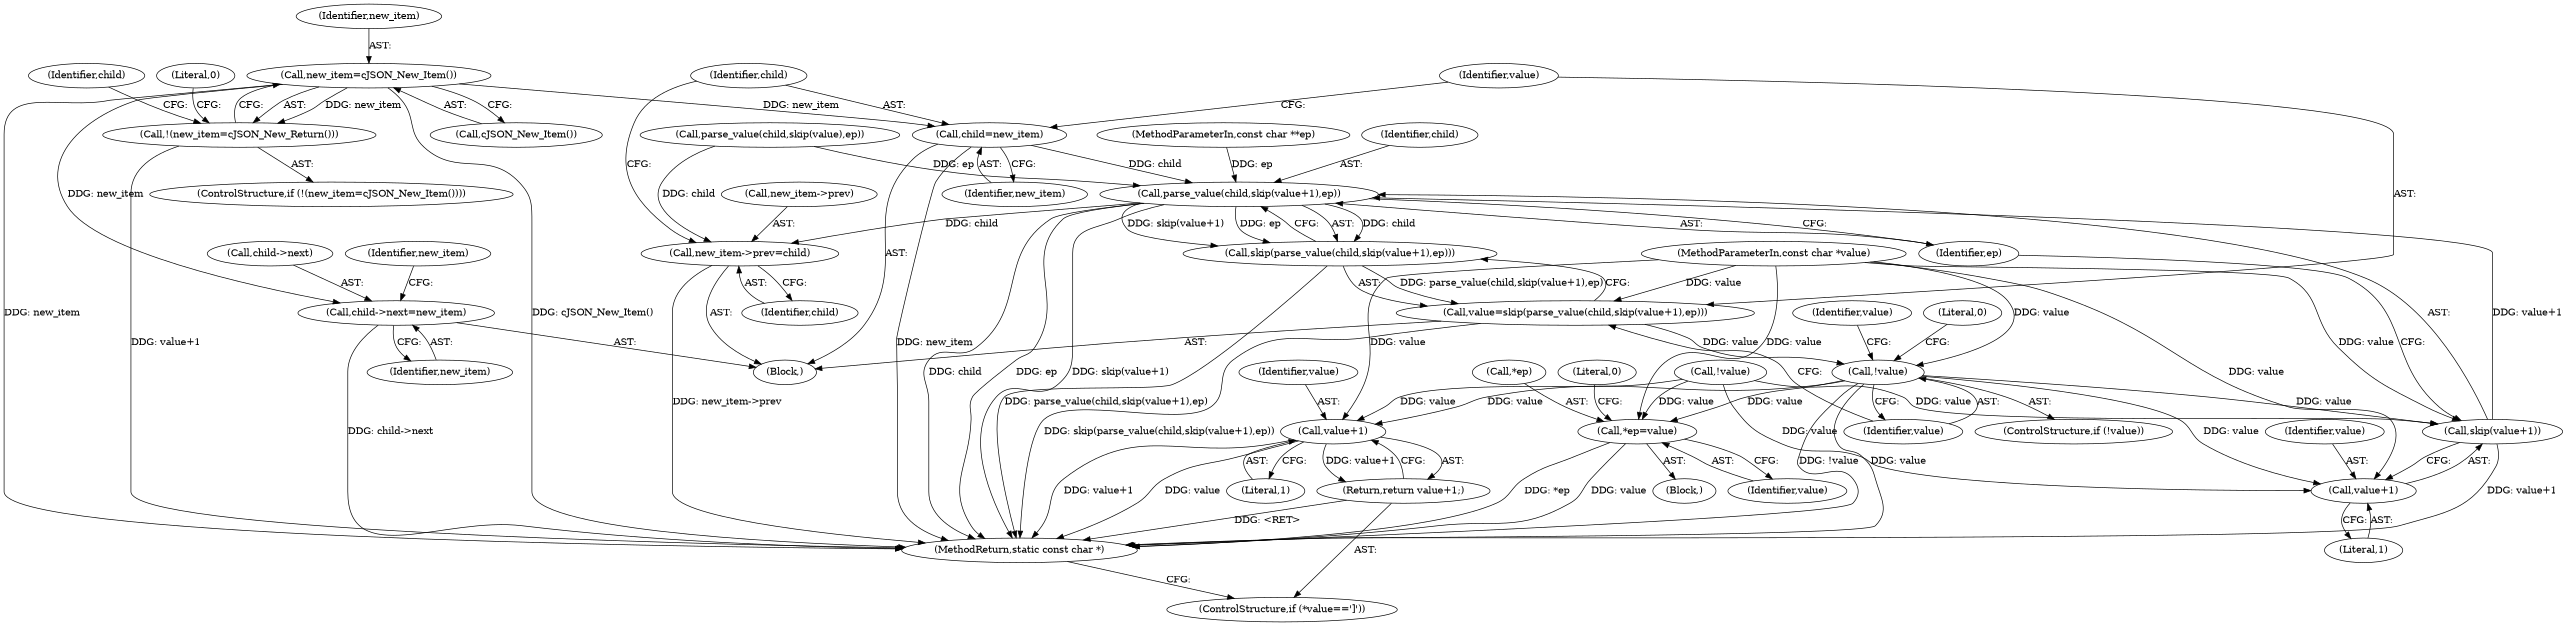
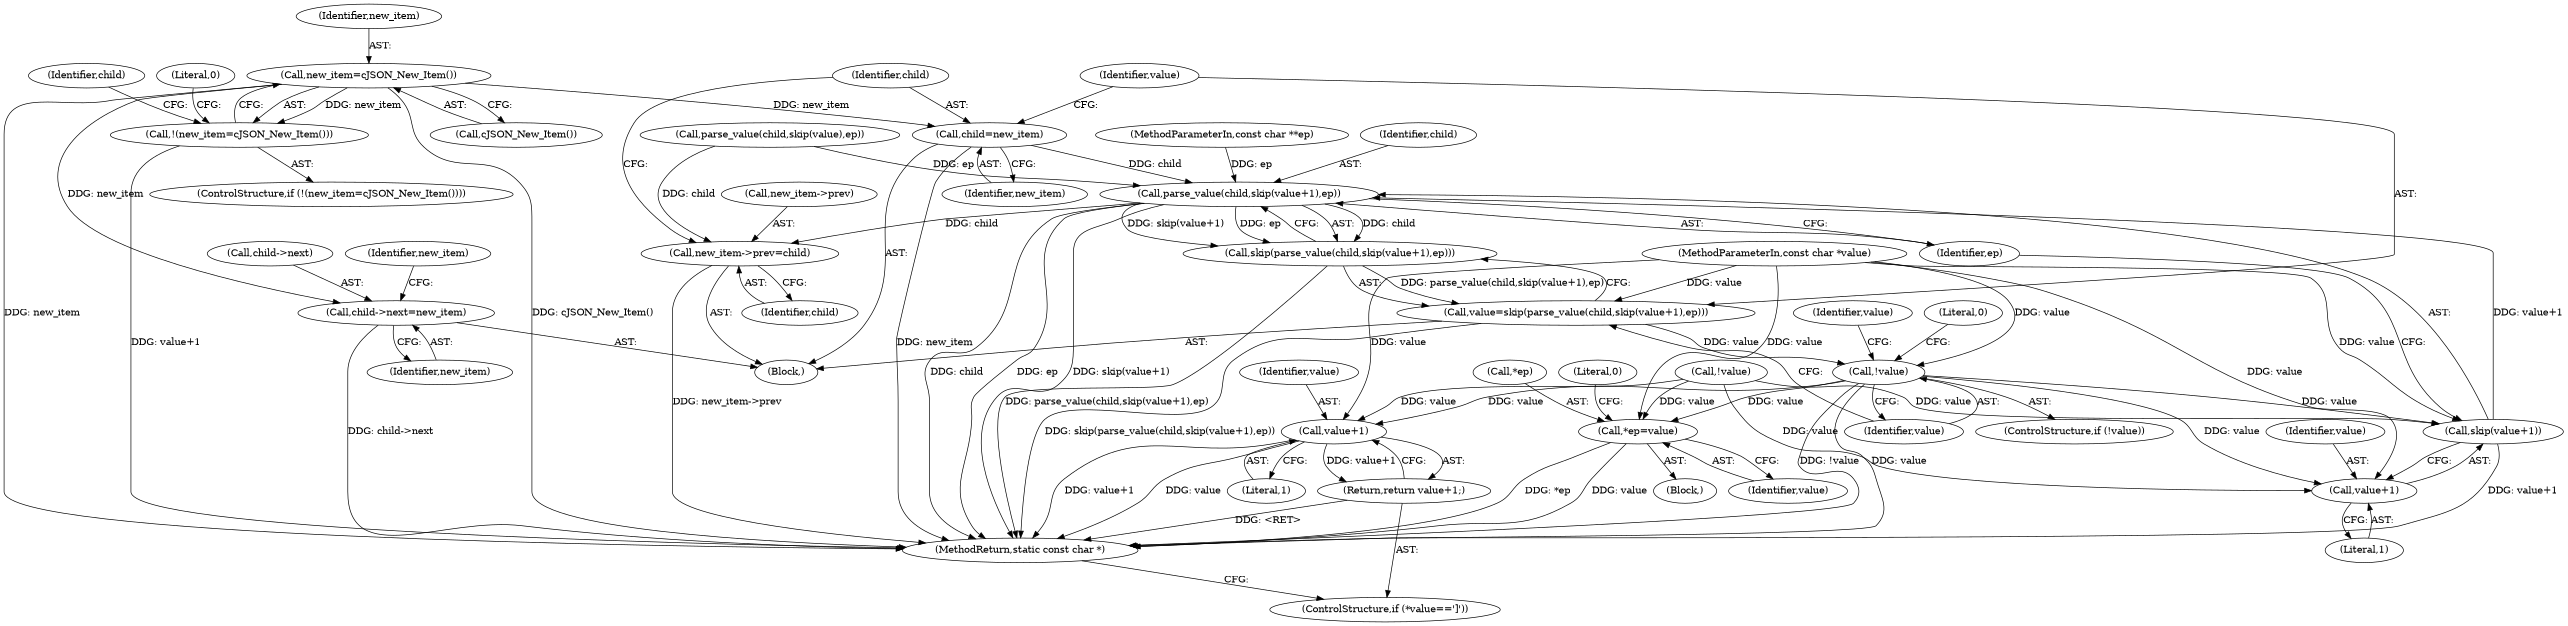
  digraph {
    n1 [label="(Call,new_item=cJSON_New_Item())"]
-   n2 [label="(Call,!(new_item=cJSON_New_Return()))"]
+   n2 [label="(Call,!(new_item=cJSON_New_Item()))"]
    n3 [label="(Call,child->next=new_item)"]
    n4 [label="(Call,child=new_item)"]
    n5 [label="(MethodReturn,static const char *)"]
    n6 [label="(Call,cJSON_New_Item())"]
    n7 [label="(ControlStructure,if (!(new_item=cJSON_New_Item())))"]
    n8 [label="(Block,)"]
    n9 [label="(Identifier,new_item)"]
    n10 [label="(Call,parse_value(child,skip(value+1),ep))"]
    n11 [label="(Identifier,new_item)"]
    n12 [label="(ControlStructure,if (*value==']'))"]
    n13 [label="(Call,new_item->prev=child)"]
    n14 [label="(Call,skip(parse_value(child,skip(value+1),ep)))"]
    n15 [label="(Identifier,ep)"]
    n16 [label="(Identifier,child)"]
    n17 [label="(Call,value=skip(parse_value(child,skip(value+1),ep)))"]
    n18 [label="(Call,skip(value+1))"]
    n19 [label="(Call,!value)"]
    n20 [label="(Call,value+1)"]
    n21 [label="(Call,value+1)"]
    n22 [label="(Call,*ep=value)"]
    n23 [label="(Identifier,value)"]
    n24 [label="(ControlStructure,if (!value))"]
    n25 [label="(Literal,1)"]
    n26 [label="(Return,return value+1;)"]
    n27 [label="(Literal,1)"]
    n28 [label="(Block,)"]
    n29 [label="(Identifier,value)"]
    n30 [label="(Call,new_item->prev)"]
    n31 [label="(Identifier,child)"]
    n32 [label="(MethodParameterIn,const char *value)"]
    n33 [label="(Call,*ep)"]
    n34 [label="(Identifier,new_item)"]
    n35 [label="(Identifier,value)"]
    n36 [label="(Identifier,value)"]
    n37 [label="(Call,!value)"]
    n38 [label="(Identifier,new_item)"]
    n39 [label="(Identifier,child)"]
    n40 [label="(Identifier,value)"]
    n41 [label="(MethodParameterIn,const char **ep)"]
    n42 [label="(Literal,0)"]
    n43 [label="(Call,child->next)"]
    n44 [label="(Literal,0)"]
    n45 [label="(Call,parse_value(child,skip(value),ep))"]
    n46 [label="(Identifier,child)"]
    n47 [label="(Literal,0)"]
    n48 [label="(Identifier,value)"]
    n1 -> n2 [label="AST: "]
    n1 -> n2 [label="DDG: new_item"]
    n1 -> n3 [label="DDG: new_item"]
    n1 -> n4 [label="DDG: new_item"]
    n1 -> n5 [label="DDG: cJSON_New_Item()"]
    n1 -> n5 [label="DDG: new_item"]
    n1 -> n6 [label="CFG: "]
    n2 -> n1 [label="CFG: "]
    n2 -> n5 [label="DDG: value+1"]
    n2 -> n7 [label="AST: "]
    n3 -> n5 [label="DDG: child->next"]
    n3 -> n8 [label="AST: "]
    n3 -> n9 [label="CFG: "]
    n4 -> n5 [label="DDG: new_item"]
    n4 -> n8 [label="AST: "]
    n4 -> n10 [label="DDG: child"]
    n4 -> n11 [label="CFG: "]
    n5 -> n12 [label="CFG: "]
    n6 -> n1 [label="AST: "]
    n9 -> n3 [label="AST: "]
    n10 -> n5 [label="DDG: ep"]
    n10 -> n5 [label="DDG: skip(value+1)"]
    n10 -> n5 [label="DDG: child"]
    n10 -> n13 [label="DDG: child"]
    n10 -> n14 [label="AST: "]
    n10 -> n14 [label="DDG: child"]
    n10 -> n14 [label="DDG: skip(value+1)"]
    n10 -> n14 [label="DDG: ep"]
    n10 -> n15 [label="CFG: "]
    n11 -> n4 [label="AST: "]
    n13 -> n5 [label="DDG: new_item->prev"]
    n13 -> n8 [label="AST: "]
    n13 -> n16 [label="CFG: "]
    n14 -> n5 [label="DDG: parse_value(child,skip(value+1),ep)"]
    n14 -> n10 [label="CFG: "]
    n14 -> n17 [label="AST: "]
    n14 -> n17 [label="DDG: parse_value(child,skip(value+1),ep)"]
    n15 -> n10 [label="AST: "]
    n15 -> n18 [label="CFG: "]
    n16 -> n13 [label="AST: "]
    n17 -> n5 [label="DDG: skip(parse_value(child,skip(value+1),ep))"]
    n17 -> n8 [label="AST: "]
    n17 -> n14 [label="CFG: "]
    n17 -> n19 [label="DDG: value"]
    n18 -> n5 [label="DDG: value+1"]
    n18 -> n10 [label="AST: "]
    n18 -> n10 [label="DDG: value+1"]
    n18 -> n20 [label="CFG: "]
    n19 -> n5 [label="DDG: value"]
    n19 -> n5 [label="DDG: !value"]
    n19 -> n18 [label="DDG: value"]
    n19 -> n20 [label="DDG: value"]
    n19 -> n21 [label="DDG: value"]
    n19 -> n22 [label="DDG: value"]
    n19 -> n23 [label="CFG: "]
    n19 -> n24 [label="AST: "]
    n20 -> n18 [label="AST: "]
    n20 -> n25 [label="CFG: "]
    n21 -> n5 [label="DDG: value"]
    n21 -> n5 [label="DDG: value+1"]
    n21 -> n26 [label="AST: "]
    n21 -> n26 [label="DDG: value+1"]
    n21 -> n27 [label="CFG: "]
    n22 -> n5 [label="DDG: *ep"]
    n22 -> n5 [label="DDG: value"]
    n22 -> n28 [label="AST: "]
    n22 -> n29 [label="CFG: "]
    n23 -> n17 [label="CFG: "]
    n23 -> n19 [label="AST: "]
    n25 -> n20 [label="AST: "]
    n26 -> n5 [label="DDG: <RET>"]
    n26 -> n12 [label="AST: "]
    n26 -> n21 [label="CFG: "]
    n27 -> n21 [label="AST: "]
    n29 -> n22 [label="AST: "]
    n30 -> n13 [label="AST: "]
    n31 -> n10 [label="AST: "]
    n32 -> n17 [label="DDG: value"]
    n32 -> n18 [label="DDG: value"]
    n32 -> n19 [label="DDG: value"]
    n32 -> n20 [label="DDG: value"]
    n32 -> n21 [label="DDG: value"]
    n32 -> n22 [label="DDG: value"]
    n33 -> n22 [label="AST: "]
    n34 -> n1 [label="AST: "]
    n35 -> n21 [label="AST: "]
    n36 -> n4 [label="CFG: "]
    n36 -> n17 [label="AST: "]
    n37 -> n18 [label="DDG: value"]
    n37 -> n20 [label="DDG: value"]
    n37 -> n21 [label="DDG: value"]
    n37 -> n22 [label="DDG: value"]
    n38 -> n3 [label="CFG: "]
    n39 -> n4 [label="AST: "]
    n39 -> n13 [label="CFG: "]
    n40 -> n19 [label="CFG: "]
    n41 -> n10 [label="DDG: ep"]
    n42 -> n19 [label="CFG: "]
    n43 -> n3 [label="AST: "]
    n44 -> n22 [label="CFG: "]
    n45 -> n10 [label="DDG: ep"]
    n45 -> n13 [label="DDG: child"]
    n46 -> n2 [label="CFG: "]
    n47 -> n2 [label="CFG: "]
    n48 -> n20 [label="AST: "]
  }
